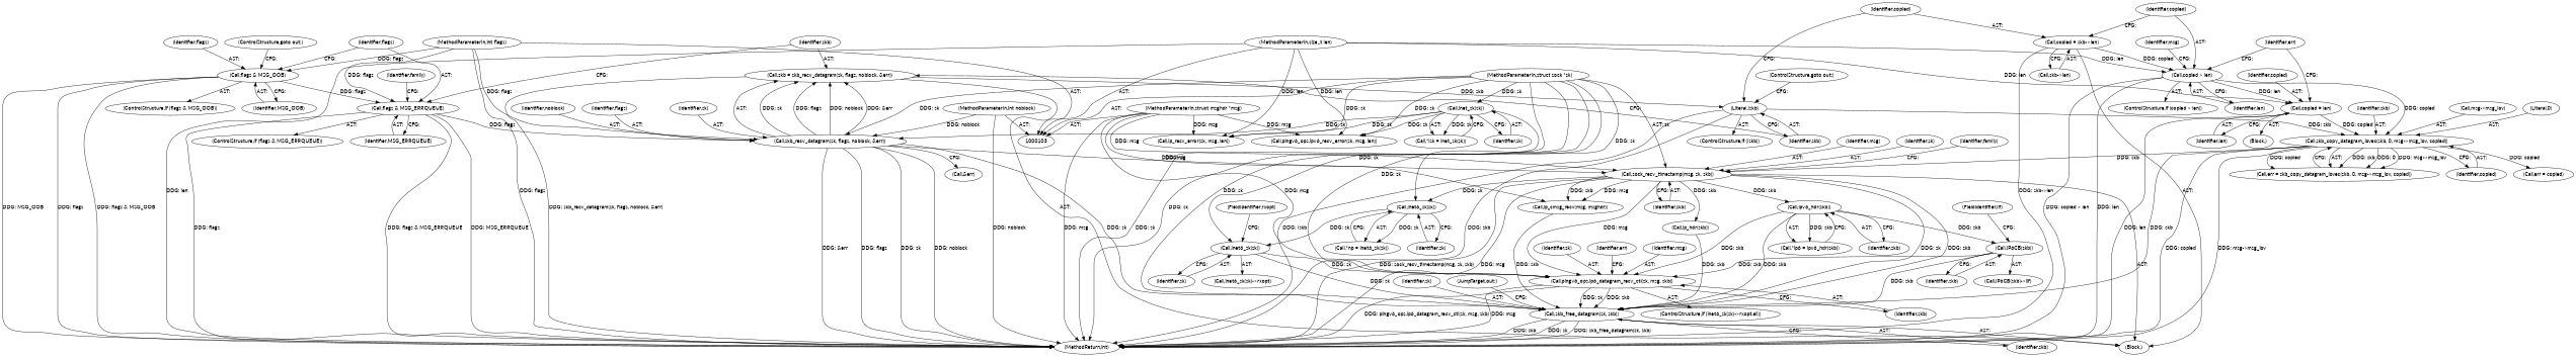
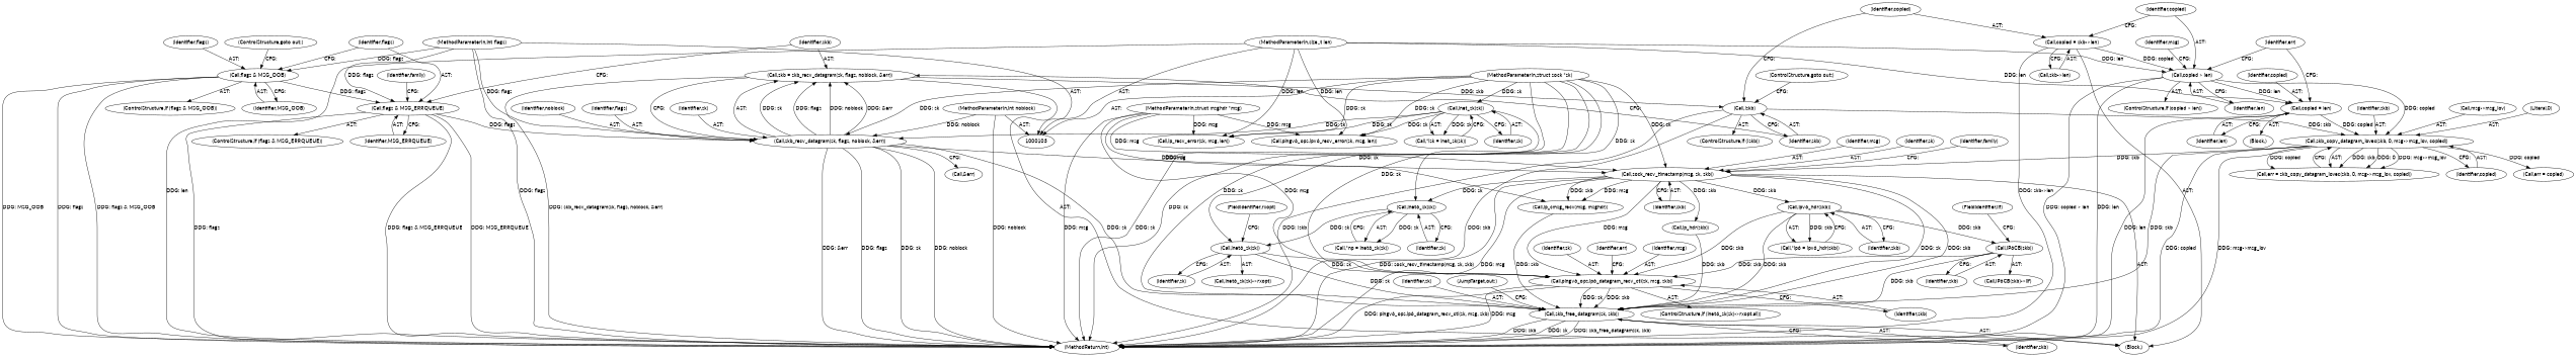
  digraph {
    fontname=Lato
    node [fontname=Lato]
    edge [fontname=Lato]
    n1 [label="(Call,pingv6_ops.ip6_datagram_recv_ctl(sk, msg, skb))"]
    n2 [label="(Call,skb_free_datagram(sk, skb))"]
    n3 [label="(MethodReturn,int)"]
    n4 [label="(ControlStructure,if (inet6_sk(sk)->rxopt.all))"]
    n5 [label="(Identifier,skb)"]
    n6 [label="(Block,)"]
    n7 [label="(Identifier,skb)"]
    n8 [label="(Call,inet6_sk(sk))"]
    n9 [label="(Call,inet6_sk(sk)->rxopt)"]
    n10 [label="(Identifier,sk)"]
    n11 [label="(Call,inet6_sk(sk))"]
    n12 [label="(Identifier,sk)"]
    n13 [label="(Call,*np = inet6_sk(sk))"]
    n14 [label="(Call,sock_recv_timestamp(msg, sk, skb))"]
    n15 [label="(Call,ipv6_hdr(skb))"]
    n16 [label="(Call,ip_hdr(skb))"]
    n17 [label="(Identifier,skb)"]
    n18 [label="(Call,ip_cmsg_recv(msg, msghdr))"]
    n19 [label="(Call,IP6CB(skb))"]
    n20 [label="(Call,*ip6 = ipv6_hdr(skb))"]
    n21 [label="(Identifier,skb)"]
    n22 [label="(MethodParameterIn,struct msghdr *msg)"]
    n23 [label="(Call,ip_recv_error(sk, msg, len))"]
    n24 [label="(Call,pingv6_ops.ipv6_recv_error(sk, msg, len))"]
    1000103
    n26 [label="(Call,skb_recv_datagram(sk, flags, noblock, &err))"]
    n27 [label="(Call,skb = skb_recv_datagram(sk, flags, noblock, &err))"]
    n28 [label="(Call,&err)"]
-   n29 [label="(Literal,!skb)"]
+   n29 [label="(Call,!skb)"]
    n30 [label="(Call,inet_sk(sk))"]
    n31 [label="(Identifier,sk)"]
    n32 [label="(Call,*isk = inet_sk(sk))"]
    n33 [label="(MethodParameterIn,struct sock *sk)"]
    n34 [label="(Call,flags & MSG_ERRQUEUE)"]
    n35 [label="(ControlStructure,if (flags & MSG_ERRQUEUE))"]
    n36 [label="(Identifier,MSG_ERRQUEUE)"]
    n37 [label="(Call,flags & MSG_OOB)"]
    n38 [label="(ControlStructure,if (flags & MSG_OOB))"]
    n39 [label="(Identifier,MSG_OOB)"]
    n40 [label="(MethodParameterIn,int flags)"]
    n41 [label="(MethodParameterIn,int noblock)"]
    n42 [label="(Call,skb_copy_datagram_iovec(skb, 0, msg->msg_iov, copied))"]
    n43 [label="(Call,err = skb_copy_datagram_iovec(skb, 0, msg->msg_iov, copied))"]
    n44 [label="(Identifier,copied)"]
    n45 [label="(Call,err = copied)"]
    n46 [label="(ControlStructure,if (!skb))"]
    n47 [label="(Identifier,skb)"]
    n48 [label="(Call,copied > len)"]
    n49 [label="(Call,copied = len)"]
    n50 [label="(Identifier,len)"]
    n51 [label="(ControlStructure,if (copied > len))"]
    n52 [label="(Identifier,len)"]
    n53 [label="(Block,)"]
    n54 [label="(Call,copied = skb->len)"]
    n55 [label="(Call,skb->len)"]
    n56 [label="(MethodParameterIn,size_t len)"]
    n57 [label="(Call,IP6CB(skb)->iif)"]
    n58 [label="(Identifier,skb)"]
    n59 [label="(Identifier,flags)"]
    n60 [label="(Identifier,copied)"]
    n61 [label="(Identifier,msg)"]
    n62 [label="(Identifier,msg)"]
    n63 [label="(ControlStructure,goto out;)"]
    n64 [label="(Identifier,sk)"]
    n65 [label="(JumpTarget,out:)"]
    n66 [label="(Identifier,sk)"]
    n67 [label="(Identifier,err)"]
    n68 [label="(Identifier,msg)"]
    n69 [label="(Identifier,err)"]
    n70 [label="(Identifier,skb)"]
    n71 [label="(Identifier,family)"]
    n72 [label="(Identifier,noblock)"]
    n73 [label="(Identifier,copied)"]
    n74 [label="(FieldIdentifier,iif)"]
    n75 [label="(Identifier,copied)"]
    n76 [label="(Call,msg->msg_iov)"]
    n77 [label="(Literal,0)"]
    n78 [label="(Identifier,sk)"]
    n79 [label="(Identifier,family)"]
    n80 [label="(Identifier,flags)"]
    n81 [label="(Identifier,skb)"]
    n82 [label="(Identifier,flags)"]
    n83 [label="(Identifier,sk)"]
    n84 [label="(ControlStructure,goto out;)"]
    n85 [label="(FieldIdentifier,rxopt)"]
    n1 -> n2 [label="DDG: sk"]
    n1 -> n2 [label="DDG: skb"]
    n1 -> n3 [label="DDG: pingv6_ops.ip6_datagram_recv_ctl(sk, msg, skb)"]
    n1 -> n3 [label="DDG: msg"]
    n1 -> n4 [label="AST: "]
    n1 -> n5 [label="CFG: "]
    n2 -> n3 [label="DDG: skb"]
    n2 -> n3 [label="DDG: sk"]
    n2 -> n3 [label="DDG: skb_free_datagram(sk, skb)"]
    n2 -> n6 [label="AST: "]
    n2 -> n7 [label="CFG: "]
    n5 -> n1 [label="AST: "]
    n7 -> n2 [label="AST: "]
    n8 -> n1 [label="DDG: sk"]
    n8 -> n2 [label="DDG: sk"]
    n8 -> n9 [label="AST: "]
    n8 -> n10 [label="CFG: "]
    n10 -> n8 [label="AST: "]
    n11 -> n8 [label="DDG: sk"]
    n11 -> n12 [label="CFG: "]
    n11 -> n13 [label="AST: "]
    n11 -> n13 [label="DDG: sk"]
    n12 -> n11 [label="AST: "]
    n13 -> n11 [label="CFG: "]
    n14 -> n1 [label="DDG: msg"]
    n14 -> n2 [label="DDG: sk"]
    n14 -> n2 [label="DDG: skb"]
    n14 -> n3 [label="DDG: sock_recv_timestamp(msg, sk, skb)"]
    n14 -> n3 [label="DDG: msg"]
    n14 -> n6 [label="AST: "]
    n14 -> n11 [label="DDG: sk"]
    n14 -> n15 [label="DDG: skb"]
    n14 -> n16 [label="DDG: skb"]
    n14 -> n17 [label="CFG: "]
    n14 -> n18 [label="DDG: msg"]
    n14 -> n18 [label="DDG: skb"]
    n15 -> n1 [label="DDG: skb"]
    n15 -> n2 [label="DDG: skb"]
    n15 -> n19 [label="DDG: skb"]
    n15 -> n20 [label="AST: "]
    n15 -> n20 [label="DDG: skb"]
    n15 -> n21 [label="CFG: "]
    n16 -> n2 [label="DDG: skb"]
    n17 -> n14 [label="AST: "]
    n18 -> n2 [label="DDG: skb"]
    n19 -> n1 [label="DDG: skb"]
    n19 -> n2 [label="DDG: skb"]
    n19 -> n57 [label="AST: "]
    n19 -> n58 [label="CFG: "]
    n20 -> n15 [label="CFG: "]
    n21 -> n15 [label="AST: "]
    n22 -> n1 [label="DDG: msg"]
    n22 -> n3 [label="DDG: msg"]
    n22 -> n14 [label="DDG: msg"]
    n22 -> n18 [label="DDG: msg"]
    n22 -> n23 [label="DDG: msg"]
    n22 -> n24 [label="DDG: msg"]
-   n22 -> 1000103 [label="AST: "]
    n26 -> n2 [label="DDG: sk"]
    n26 -> n3 [label="DDG: noblock"]
    n26 -> n3 [label="DDG: &err"]
    n26 -> n3 [label="DDG: flags"]
    n26 -> n3 [label="DDG: sk"]
    n26 -> n14 [label="DDG: sk"]
    n26 -> n27 [label="AST: "]
    n26 -> n27 [label="DDG: sk"]
    n26 -> n27 [label="DDG: flags"]
    n26 -> n27 [label="DDG: noblock"]
    n26 -> n27 [label="DDG: &err"]
    n26 -> n28 [label="CFG: "]
    n27 -> n3 [label="DDG: skb_recv_datagram(sk, flags, noblock, &err)"]
    n27 -> n6 [label="AST: "]
+   n27 -> n26 [label="CFG: "]
    n27 -> n29 [label="DDG: skb"]
    n29 -> n3 [label="DDG: !skb"]
    n29 -> n3 [label="DDG: skb"]
    n29 -> n42 [label="DDG: skb"]
    n29 -> n46 [label="AST: "]
    n29 -> n47 [label="CFG: "]
    n30 -> n3 [label="DDG: sk"]
    n30 -> n23 [label="DDG: sk"]
    n30 -> n24 [label="DDG: sk"]
    n30 -> n26 [label="DDG: sk"]
    n30 -> n31 [label="CFG: "]
    n30 -> n32 [label="AST: "]
    n30 -> n32 [label="DDG: sk"]
    n31 -> n30 [label="AST: "]
    n32 -> n30 [label="CFG: "]
    n33 -> n1 [label="DDG: sk"]
    n33 -> n2 [label="DDG: sk"]
    n33 -> n3 [label="DDG: sk"]
    n33 -> n8 [label="DDG: sk"]
    n33 -> n11 [label="DDG: sk"]
-   n33 -> n14 [label="AST: sk"]
+   n33 -> n14 [label="DDG: sk"]
    n33 -> n23 [label="DDG: sk"]
    n33 -> n24 [label="DDG: sk"]
    n33 -> 1000103 [label="AST: "]
    n33 -> n26 [label="DDG: sk"]
    n33 -> n30 [label="DDG: sk"]
    n34 -> n3 [label="DDG: flags & MSG_ERRQUEUE"]
    n34 -> n3 [label="DDG: MSG_ERRQUEUE"]
    n34 -> n3 [label="DDG: flags"]
    n34 -> n26 [label="DDG: flags"]
    n34 -> n35 [label="AST: "]
    n34 -> n36 [label="CFG: "]
    n36 -> n34 [label="AST: "]
    n37 -> n3 [label="DDG: MSG_OOB"]
    n37 -> n3 [label="DDG: flags"]
    n37 -> n3 [label="DDG: flags & MSG_OOB"]
    n37 -> n34 [label="DDG: flags"]
    n37 -> n38 [label="AST: "]
    n37 -> n39 [label="CFG: "]
    n39 -> n37 [label="AST: "]
    n40 -> n3 [label="DDG: flags"]
    n40 -> 1000103 [label="AST: "]
    n40 -> n26 [label="DDG: flags"]
    n40 -> n34 [label="DDG: flags"]
    n40 -> n37 [label="DDG: flags"]
    n41 -> n3 [label="DDG: noblock"]
    n41 -> 1000103 [label="AST: "]
    n41 -> n26 [label="DDG: noblock"]
    n42 -> n2 [label="DDG: skb"]
    n42 -> n3 [label="DDG: copied"]
    n42 -> n3 [label="DDG: msg->msg_iov"]
    n42 -> n14 [label="DDG: skb"]
    n42 -> n43 [label="AST: "]
    n42 -> n43 [label="DDG: skb"]
    n42 -> n43 [label="DDG: 0"]
    n42 -> n43 [label="DDG: msg->msg_iov"]
    n42 -> n43 [label="DDG: copied"]
    n42 -> n44 [label="CFG: "]
    n42 -> n45 [label="DDG: copied"]
    n43 -> n42 [label="CFG: "]
    n44 -> n42 [label="AST: "]
    n47 -> n27 [label="CFG: "]
    n47 -> n29 [label="AST: "]
    n48 -> n3 [label="DDG: copied > len"]
    n48 -> n3 [label="DDG: len"]
    n48 -> n42 [label="DDG: copied"]
    n48 -> n49 [label="DDG: len"]
    n48 -> n50 [label="CFG: "]
    n48 -> n51 [label="AST: "]
    n49 -> n3 [label="DDG: len"]
    n49 -> n42 [label="DDG: copied"]
    n49 -> n52 [label="CFG: "]
    n49 -> n53 [label="AST: "]
    n50 -> n48 [label="AST: "]
    n52 -> n49 [label="AST: "]
    n54 -> n3 [label="DDG: skb->len"]
    n54 -> n6 [label="AST: "]
    n54 -> n48 [label="DDG: copied"]
    n54 -> n55 [label="CFG: "]
    n55 -> n54 [label="AST: "]
    n56 -> n3 [label="DDG: len"]
    n56 -> n23 [label="DDG: len"]
    n56 -> n24 [label="DDG: len"]
    n56 -> 1000103 [label="AST: "]
    n56 -> n48 [label="DDG: len"]
    n56 -> n49 [label="DDG: len"]
    n58 -> n19 [label="AST: "]
    n59 -> n34 [label="AST: "]
    n59 -> n37 [label="CFG: "]
    n60 -> n29 [label="CFG: "]
    n60 -> n54 [label="AST: "]
    n61 -> n48 [label="CFG: "]
    n62 -> n14 [label="AST: "]
    n63 -> n37 [label="CFG: "]
    n64 -> n2 [label="AST: "]
    n65 -> n2 [label="CFG: "]
    n66 -> n1 [label="AST: "]
    n67 -> n1 [label="CFG: "]
    n68 -> n1 [label="AST: "]
    n69 -> n48 [label="CFG: "]
    n69 -> n49 [label="CFG: "]
    n70 -> n27 [label="AST: "]
    n70 -> n34 [label="CFG: "]
    n71 -> n34 [label="CFG: "]
    n72 -> n26 [label="AST: "]
    n73 -> n48 [label="AST: "]
    n73 -> n54 [label="CFG: "]
    n74 -> n19 [label="CFG: "]
    n75 -> n49 [label="AST: "]
    n76 -> n42 [label="AST: "]
    n77 -> n42 [label="AST: "]
    n78 -> n14 [label="AST: "]
    n79 -> n14 [label="CFG: "]
    n80 -> n26 [label="AST: "]
    n81 -> n42 [label="AST: "]
    n82 -> n37 [label="AST: "]
    n83 -> n26 [label="AST: "]
    n84 -> n29 [label="CFG: "]
    n85 -> n8 [label="CFG: "]
  }
